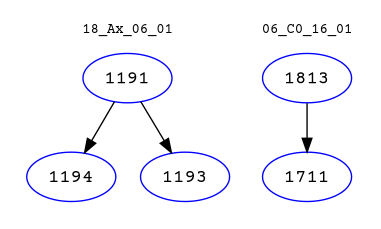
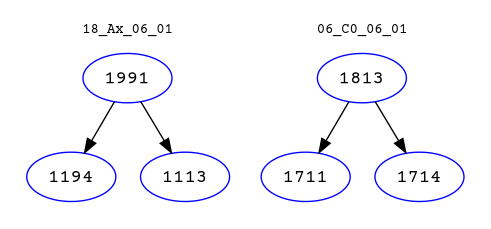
  digraph {
    fontname="Courier Prime"
    node [color=blue fontname="Courier Prime"]
    edge [color=black fontname="Courier Prime"]
-   n1 [label=1191]
+   n1 [label=1991]
    n2 [label=1194]
-   n3 [label=1193]
+   n3 [label=1113]
    n4 [label=1813]
    n5 [label=1711]
+   n6 [label=1714]
    subgraph cluster_1 {
      color=white
      fontsize=10
      label="18_Ax_06_01"
      n1
      n2
      n3
    }
    subgraph cluster_2 {
      color=white
      fontsize=10
-     label="06_C0_16_01"
+     label="06_C0_06_01"
      n4
      n5
+     n6
    }
    n1 -> n2
    n1 -> n3
    n4 -> n5
+   n4 -> n6
  }
